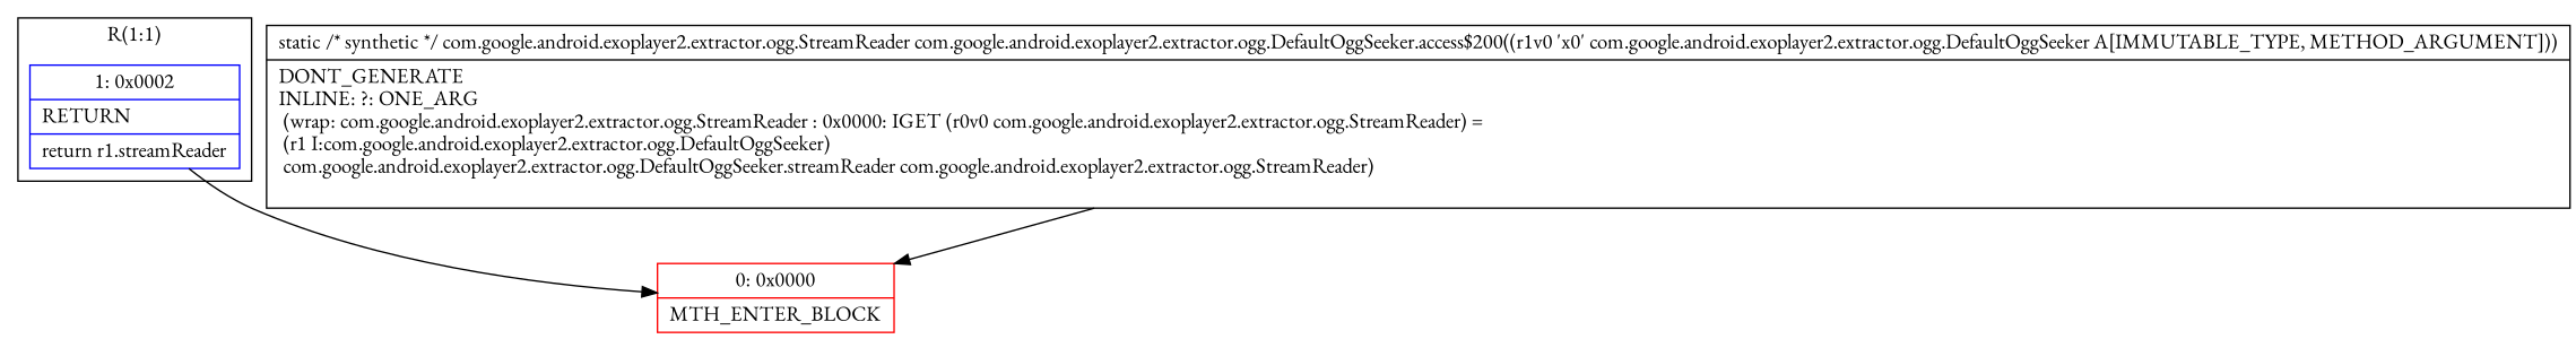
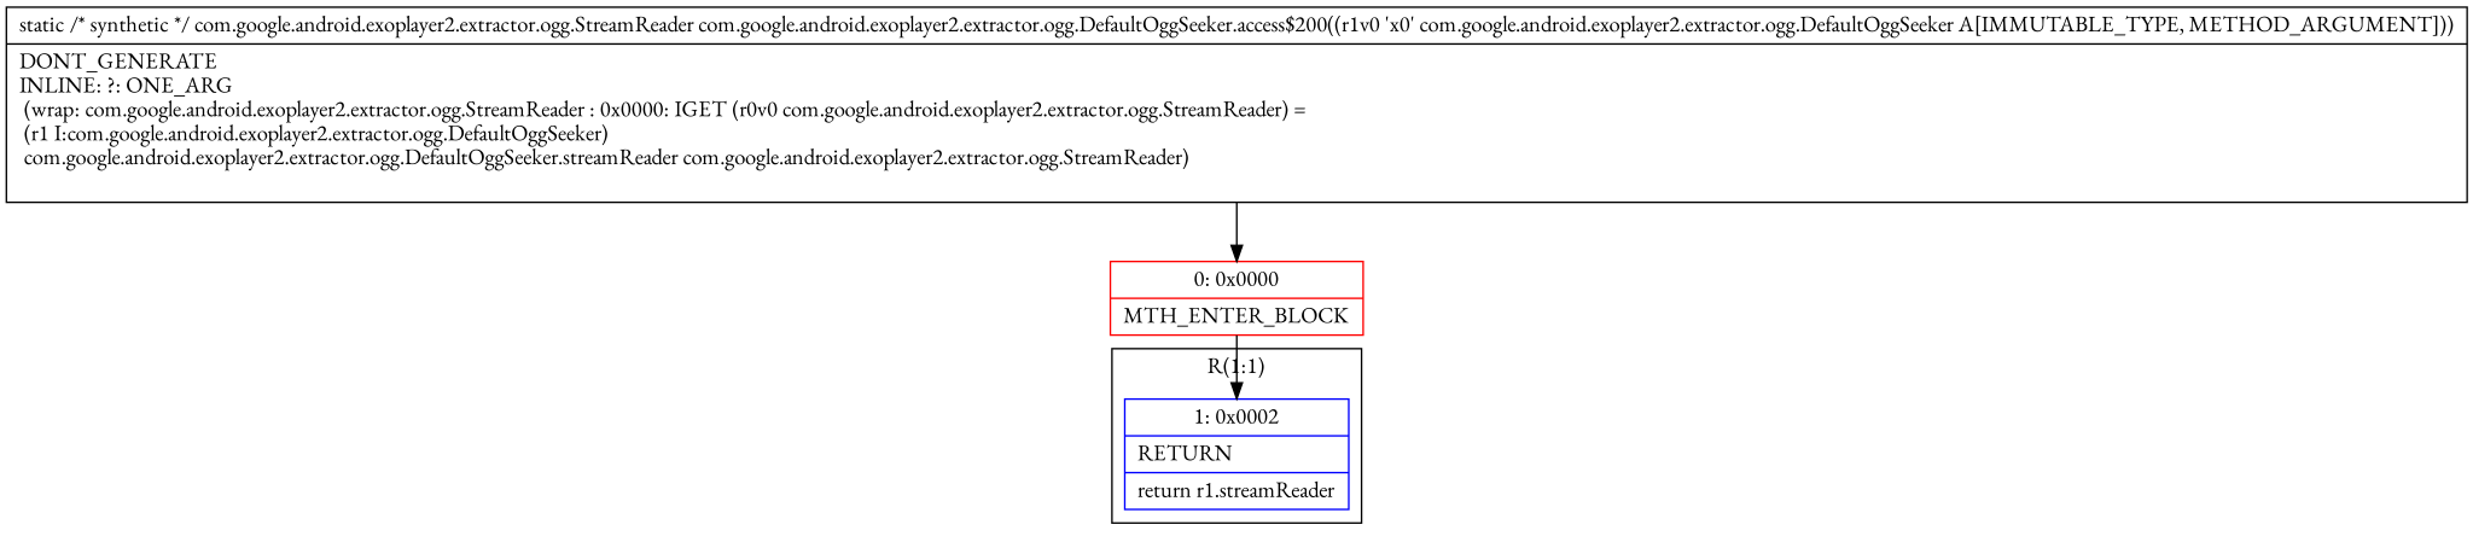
  digraph {
    fontname="EB Garamond"
    node [shape=record fontname="EB Garamond"]
    edge [fontname="EB Garamond"]
    n1 [color=blue label="{1\:\ 0x0002|RETURN\l|return r1.streamReader\l}"]
    n2 [color=red label="{0\:\ 0x0000|MTH_ENTER_BLOCK\l}"]
    n3 [label="{static \/* synthetic *\/ com.google.android.exoplayer2.extractor.ogg.StreamReader com.google.android.exoplayer2.extractor.ogg.DefaultOggSeeker.access$200((r1v0 'x0' com.google.android.exoplayer2.extractor.ogg.DefaultOggSeeker A[IMMUTABLE_TYPE, METHOD_ARGUMENT]))  | DONT_GENERATE\lINLINE: ?: ONE_ARG  \l  (wrap: com.google.android.exoplayer2.extractor.ogg.StreamReader : 0x0000: IGET  (r0v0 com.google.android.exoplayer2.extractor.ogg.StreamReader) = \l  (r1 I:com.google.android.exoplayer2.extractor.ogg.DefaultOggSeeker)\l com.google.android.exoplayer2.extractor.ogg.DefaultOggSeeker.streamReader com.google.android.exoplayer2.extractor.ogg.StreamReader)\l\l}"]
    subgraph cluster_1 {
      label="R(1:1)"
      n1
    }
-   n1 -> n2
+   n2 -> n1
    n3 -> n2
  }
